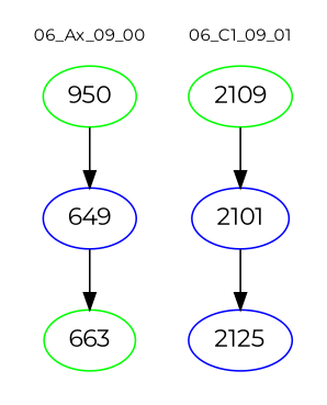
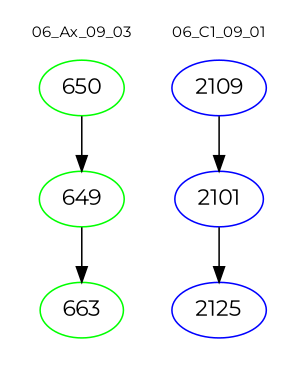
  digraph {
    fontname=Montserrat
    node [color=green fontname=Montserrat]
    edge [color=black fontname=Montserrat]
-   n1 [label=950]
-   n2 [color=blue label=649]
+   n1 [label=650]
+   n2 [label=649]
    n3 [label=663]
-   n4 [label=2109]
+   n4 [color=blue label=2109]
    n5 [color=blue label=2101]
    n6 [color=blue label=2125]
    subgraph cluster_1 {
      color=white
      fontsize=10
-     label="06_Ax_09_00"
+     label="06_Ax_09_03"
      n1
      n2
      n3
    }
    subgraph cluster_2 {
      color=white
      fontsize=10
      label="06_C1_09_01"
      n4
      n5
      n6
    }
    n1 -> n2
    n2 -> n3
    n4 -> n5
    n5 -> n6
  }
